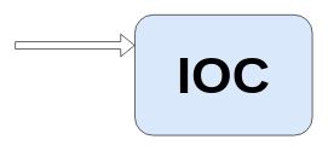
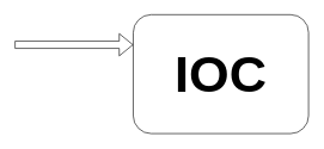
  <mxCell id="0" />
  <mxCell id="1" parent="0" />
- <mxCell id="2" value="&lt;b&gt;&lt;font style=&quot;font-size: 72px;&quot;&gt;IOC&lt;/font&gt;&lt;/b&gt;" style="rounded=1;whiteSpace=wrap;html=1;fillColor=#dae8fc;" parent="1" vertex="1"><mxGeometry x="185" y="20" width="244" height="166" as="geometry" /></mxCell>
+ <mxCell id="2" value="&lt;b&gt;&lt;font style=&quot;font-size: 72px;&quot;&gt;IOC&lt;/font&gt;&lt;/b&gt;" style="rounded=1;whiteSpace=wrap;html=1;" parent="1" vertex="1"><mxGeometry x="185" y="20" width="244" height="166" as="geometry" /></mxCell>
  <mxCell id="3" value="" style="shape=flexArrow;endArrow=classic;html=1;rounded=0;fontSize=72;" parent="1" edge="1"><mxGeometry width="50" height="50" relative="1" as="geometry"><mxPoint x="20" y="62" as="sourcePoint" /><mxPoint x="185" y="62" as="targetPoint" /></mxGeometry></mxCell>
